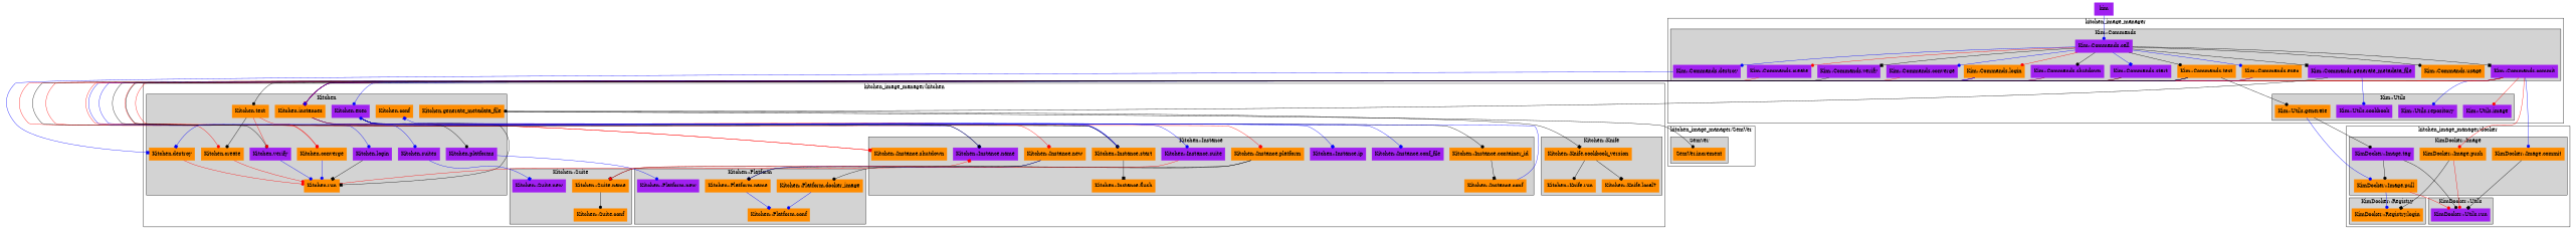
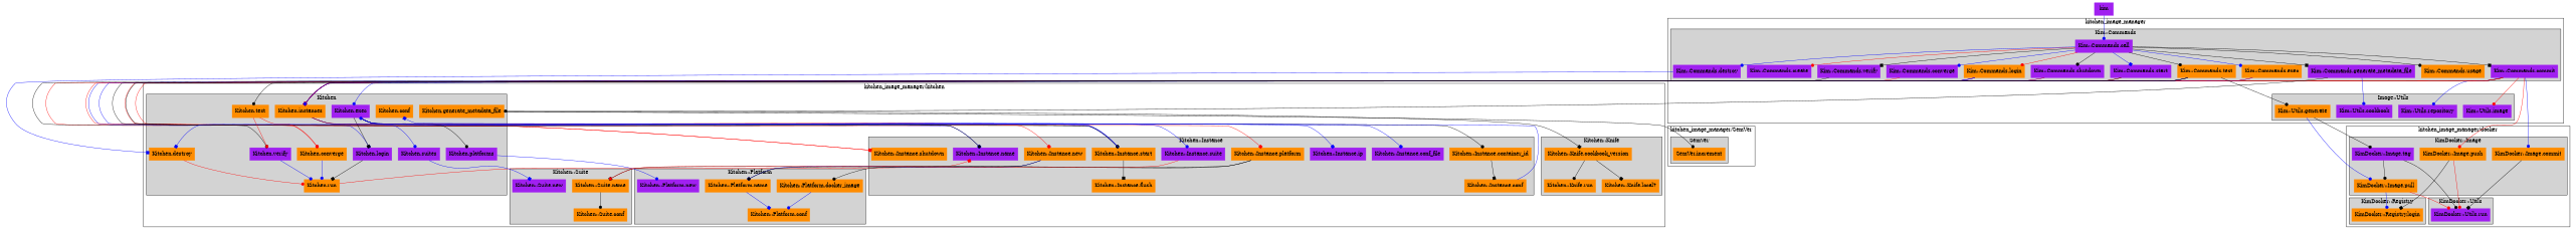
  digraph {
    node [color=darkorange shape=box style=filled]
    edge [arrowhead=dot color=black]
    "Kim::Commands.call" [color=purple]
    "Kim::Commands.commit" [color=purple]
    "Kim::Commands.converge" [color=purple]
    "Kim::Commands.create" [color=purple]
    "Kim::Commands.destroy" [color=purple]
    "Kim::Commands.exec"
    "Kim::Commands.generate_metadata_file" [color=purple]
    "Kim::Commands.login"
    "Kim::Commands.shutdown" [color=purple]
    "Kim::Commands.start" [color=purple]
    "Kim::Commands.test"
    "Kim::Commands.usage"
    "Kim::Commands.verify" [color=purple]
    "Kim::Utils.cookbook" [color=purple]
    "Kim::Utils.generate"
    "Kim::Utils.image" [color=purple]
    "Kim::Utils.repository" [color=purple]
    "KimDocker::Utils.run" [color=purple]
    "KimDocker::Registry.login"
    "KimDocker::Image.commit"
    "KimDocker::Image.pull"
    "KimDocker::Image.push"
    "KimDocker::Image.tag" [color=purple]
    "Kitchen.conf"
    "Kitchen.converge"
-   "Kitchen.create"
    "Kitchen.destroy"
    "Kitchen.exec" [color=purple]
    "Kitchen.generate_metadata_file"
    "Kitchen.instances"
    "Kitchen.login" [color=purple]
    "Kitchen.platforms" [color=purple]
    "Kitchen.run"
    "Kitchen.suites" [color=purple]
    "Kitchen.test"
    "Kitchen.verify" [color=purple]
    "Kitchen::Knife.cookbook_version"
    "Kitchen::Knife.local?"
    "Kitchen::Knife.run"
    "Kitchen::Platform.conf"
    "Kitchen::Platform.docker_image"
    "Kitchen::Platform.name"
    "Kitchen::Platform.new" [color=purple]
    "Kitchen::Suite.conf"
    "Kitchen::Suite.name"
    "Kitchen::Suite.new" [color=purple]
    "Kitchen::Instance.conf"
    "Kitchen::Instance.conf_file" [color=purple]
    "Kitchen::Instance.container_id"
    "Kitchen::Instance.flush"
    "Kitchen::Instance.ip" [color=purple]
    "Kitchen::Instance.name" [color=purple]
    "Kitchen::Instance.new"
    "Kitchen::Instance.platform"
    "Kitchen::Instance.shutdown"
    "Kitchen::Instance.start"
    "Kitchen::Instance.suite" [color=purple]
    "SemVer.increment"
    kim [color=purple]
    subgraph cluster_1 {
      label=kitchen_image_manager
      subgraph cluster_2 {
        label="Kim::Commands"
        style=filled
        "Kim::Commands.call"
        "Kim::Commands.commit"
        "Kim::Commands.converge"
        "Kim::Commands.create"
        "Kim::Commands.destroy"
        "Kim::Commands.exec"
        "Kim::Commands.generate_metadata_file"
        "Kim::Commands.login"
        "Kim::Commands.shutdown"
        "Kim::Commands.start"
        "Kim::Commands.test"
        "Kim::Commands.usage"
        "Kim::Commands.verify"
      }
      subgraph cluster_3 {
-       label="Kim::Utils"
+       label="Image::Utils"
        style=filled
        "Kim::Utils.cookbook"
        "Kim::Utils.generate"
        "Kim::Utils.image"
        "Kim::Utils.repository"
      }
    }
    subgraph cluster_4 {
      label="kitchen_image_manager/docker"
      subgraph cluster_5 {
        label="KimDocker::Utils"
        style=filled
        "KimDocker::Utils.run"
      }
      subgraph cluster_6 {
        label="KimDocker::Registry"
        style=filled
        "KimDocker::Registry.login"
      }
      subgraph cluster_7 {
        label="KimDocker::Image"
        style=filled
        "KimDocker::Image.commit"
        "KimDocker::Image.pull"
        "KimDocker::Image.push"
        "KimDocker::Image.tag"
      }
    }
    subgraph cluster_8 {
      label="kitchen_image_manager/kitchen"
      subgraph cluster_9 {
        label=Kitchen
        style=filled
        "Kitchen.conf"
        "Kitchen.converge"
-       "Kitchen.create"
        "Kitchen.destroy"
        "Kitchen.exec"
        "Kitchen.generate_metadata_file"
        "Kitchen.instances"
        "Kitchen.login"
        "Kitchen.platforms"
        "Kitchen.run"
        "Kitchen.suites"
        "Kitchen.test"
        "Kitchen.verify"
      }
      subgraph cluster_10 {
        label="Kitchen::Knife"
        style=filled
        "Kitchen::Knife.cookbook_version"
        "Kitchen::Knife.local?"
        "Kitchen::Knife.run"
      }
      subgraph cluster_11 {
        label="Kitchen::Platform"
        style=filled
        "Kitchen::Platform.conf"
        "Kitchen::Platform.docker_image"
        "Kitchen::Platform.name"
        "Kitchen::Platform.new"
      }
      subgraph cluster_12 {
        label="Kitchen::Suite"
        style=filled
        "Kitchen::Suite.conf"
        "Kitchen::Suite.name"
        "Kitchen::Suite.new"
      }
      subgraph cluster_13 {
        label="Kitchen::Instance"
        style=filled
        "Kitchen::Instance.conf"
        "Kitchen::Instance.conf_file"
        "Kitchen::Instance.container_id"
        "Kitchen::Instance.flush"
        "Kitchen::Instance.ip"
        "Kitchen::Instance.name"
        "Kitchen::Instance.new"
        "Kitchen::Instance.platform"
        "Kitchen::Instance.shutdown"
        "Kitchen::Instance.start"
        "Kitchen::Instance.suite"
      }
    }
    subgraph cluster_14 {
      label="kitchen_image_manager/SemVer"
      subgraph cluster_15 {
        label=SemVer
        style=filled
        "SemVer.increment"
      }
    }
    "Kim::Commands.call" -> "Kim::Commands.commit" [arrowhead=box]
    "Kim::Commands.call" -> "Kim::Commands.converge" [color=blue]
    "Kim::Commands.call" -> "Kim::Commands.create" [color=red]
    "Kim::Commands.call" -> "Kim::Commands.destroy" [color=blue]
    "Kim::Commands.call" -> "Kim::Commands.exec" [color=blue]
    "Kim::Commands.call" -> "Kim::Commands.generate_metadata_file" [arrowhead=box]
    "Kim::Commands.call" -> "Kim::Commands.login" [color=red]
    "Kim::Commands.call" -> "Kim::Commands.shutdown"
    "Kim::Commands.call" -> "Kim::Commands.start" [arrowhead=box color=blue]
    "Kim::Commands.call" -> "Kim::Commands.test"
    "Kim::Commands.call" -> "Kim::Commands.usage"
    "Kim::Commands.call" -> "Kim::Commands.verify" [arrowhead=box]
    "Kim::Commands.commit" -> "Kim::Utils.image" [color=red]
    "Kim::Commands.commit" -> "Kim::Utils.repository" [color=blue]
    "Kim::Commands.commit" -> "KimDocker::Image.commit" [color=blue]
    "Kim::Commands.commit" -> "KimDocker::Image.push" [color=red]
    "Kim::Commands.commit" -> "Kitchen.instances"
    "Kim::Commands.commit" -> "Kitchen::Instance.platform" [arrowhead=box color=red]
    "Kim::Commands.commit" -> "Kitchen::Instance.shutdown" [arrowhead=box color=red]
    "Kim::Commands.converge" -> "Kitchen.converge" [color=red]
-   "Kim::Commands.create" -> "Kitchen.create" [color=red]
    "Kim::Commands.destroy" -> "Kitchen.destroy" [arrowhead=box color=blue]
    "Kim::Commands.exec" -> "Kitchen.exec" [color=blue]
    "Kim::Commands.exec" -> "Kitchen.instances" [color=red]
    "Kim::Commands.generate_metadata_file" -> "Kim::Utils.cookbook" [color=blue]
    "Kim::Commands.generate_metadata_file" -> "Kitchen.generate_metadata_file"
    "Kim::Commands.login" -> "Kitchen.instances" [arrowhead=box color=red]
    "Kim::Commands.login" -> "Kitchen.login" [color=blue]
    "Kim::Commands.login" -> "Kitchen::Instance.name" [arrowhead=box color=blue]
    "Kim::Commands.shutdown" -> "Kitchen.instances" [arrowhead=box color=blue]
    "Kim::Commands.shutdown" -> "Kitchen::Instance.shutdown" [arrowhead=box color=red]
    "Kim::Commands.start" -> "Kitchen.instances" [arrowhead=box color=red]
    "Kim::Commands.start" -> "Kitchen::Instance.start"
    "Kim::Commands.test" -> "Kim::Utils.generate"
    "Kim::Commands.test" -> "Kitchen.instances" [color=blue]
    "Kim::Commands.test" -> "Kitchen.test"
    "Kim::Commands.test" -> "Kitchen::Instance.start"
    "Kim::Commands.verify" -> "Kitchen.verify"
    "Kim::Utils.generate" -> "KimDocker::Image.pull" [color=blue]
    "Kim::Utils.generate" -> "KimDocker::Image.tag"
    "KimDocker::Image.commit" -> "KimDocker::Utils.run" [arrowhead=box]
    "KimDocker::Image.pull" -> "KimDocker::Utils.run" [color=red]
    "KimDocker::Image.pull" -> "KimDocker::Registry.login" [color=blue]
    "KimDocker::Image.push" -> "KimDocker::Utils.run" [color=red]
    "KimDocker::Image.push" -> "KimDocker::Registry.login" [arrowhead=box]
    "KimDocker::Image.tag" -> "KimDocker::Utils.run"
    "KimDocker::Image.tag" -> "KimDocker::Image.pull"
    "Kitchen.converge" -> "Kitchen.run" [color=blue]
-   "Kitchen.create" -> "Kitchen.run" [color=red]
    "Kitchen.destroy" -> "Kitchen.run" [color=red]
-   "Kitchen.exec" -> "Kitchen.run" [arrowhead=box]
+   "Kitchen.exec" -> "Kitchen.login" [arrowhead=box]
    "Kitchen.exec" -> "Kitchen::Instance.conf_file" [arrowhead=box color=blue]
    "Kitchen.exec" -> "Kitchen::Instance.container_id"
    "Kitchen.exec" -> "Kitchen::Instance.ip" [arrowhead=box color=blue]
    "Kitchen.exec" -> "Kitchen::Instance.name"
    "Kitchen.exec" -> "Kitchen::Instance.suite" [color=blue]
    "Kitchen.generate_metadata_file" -> "Kitchen::Knife.cookbook_version" [arrowhead=box]
    "Kitchen.generate_metadata_file" -> "SemVer.increment"
    "Kitchen.instances" -> "Kitchen.platforms"
    "Kitchen.instances" -> "Kitchen.suites" [color=blue]
    "Kitchen.instances" -> "Kitchen::Instance.new" [arrowhead=box color=red]
    "Kitchen.login" -> "Kitchen.run" [arrowhead=box]
    "Kitchen.platforms" -> "Kitchen::Platform.new" [color=blue]
    "Kitchen.run" -> "Kitchen::Instance.name" [arrowhead=box color=red]
    "Kitchen.suites" -> "Kitchen::Suite.new" [arrowhead=box color=blue]
    "Kitchen.test" -> "Kitchen.converge" [color=red]
-   "Kitchen.test" -> "Kitchen.create"
    "Kitchen.test" -> "Kitchen.verify" [color=red]
    "Kitchen.verify" -> "Kitchen.run" [color=blue]
    "Kitchen::Knife.cookbook_version" -> "Kitchen::Knife.local?" [arrowhead=box]
    "Kitchen::Knife.cookbook_version" -> "Kitchen::Knife.run"
    "Kitchen::Platform.docker_image" -> "Kitchen::Platform.conf" [color=blue]
    "Kitchen::Platform.name" -> "Kitchen::Platform.conf" [arrowhead=box color=blue]
    "Kitchen::Suite.name" -> "Kitchen::Suite.conf"
    "Kitchen::Instance.conf" -> "Kitchen.conf" [arrowhead=box color=blue]
    "Kitchen::Instance.container_id" -> "Kitchen::Instance.conf" [arrowhead=box]
    "Kitchen::Instance.new" -> "Kitchen::Platform.name" [color=blue]
    "Kitchen::Instance.new" -> "Kitchen::Suite.name" [arrowhead=box]
    "Kitchen::Instance.platform" -> "Kitchen::Platform.docker_image"
    "Kitchen::Instance.platform" -> "Kitchen::Platform.name"
    "Kitchen::Instance.start" -> "Kitchen.destroy" [arrowhead=box color=blue]
    "Kitchen::Instance.start" -> "Kitchen.exec" [color=blue]
    "Kitchen::Instance.start" -> "Kitchen::Instance.flush" [arrowhead=box]
    "Kitchen::Instance.suite" -> "Kitchen::Suite.name" [color=red]
    kim -> "Kim::Commands.call" [color=blue]
  }
